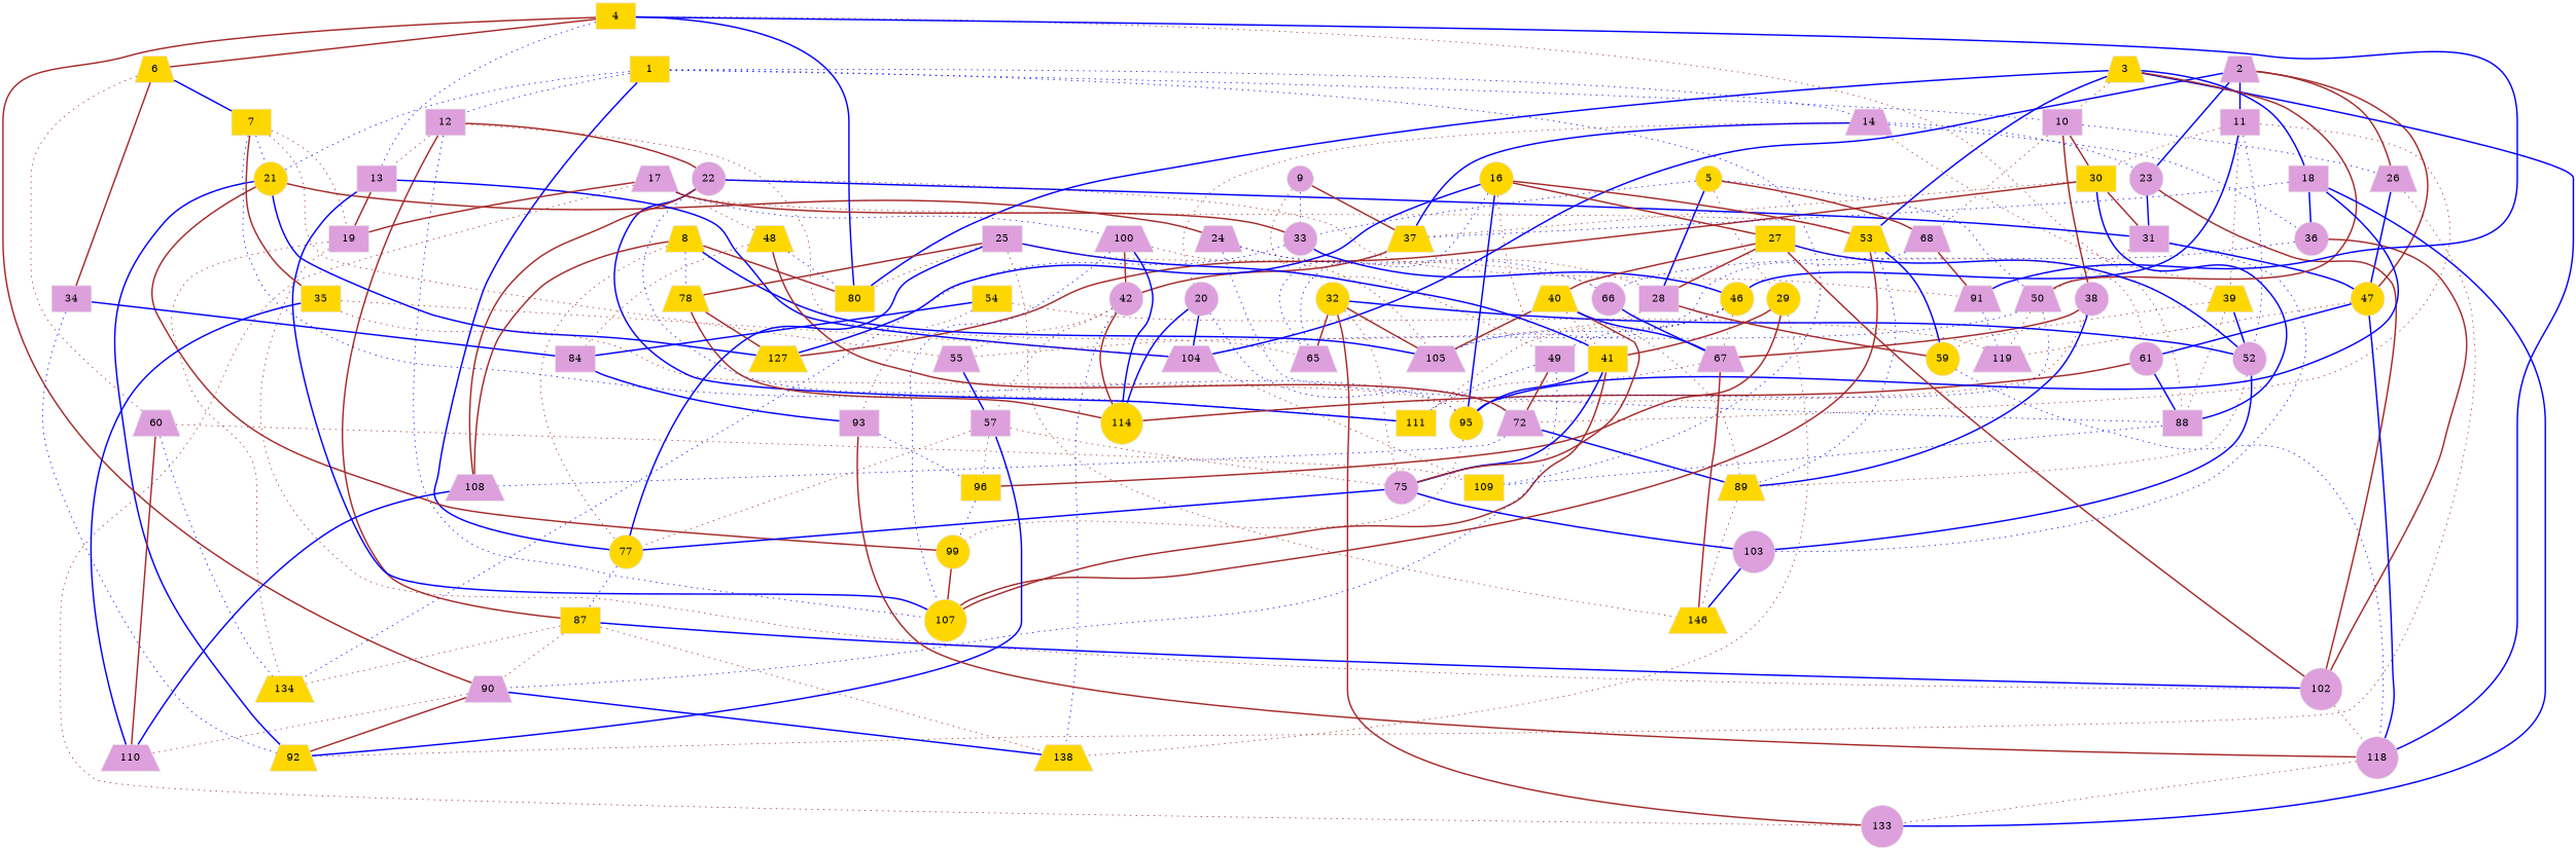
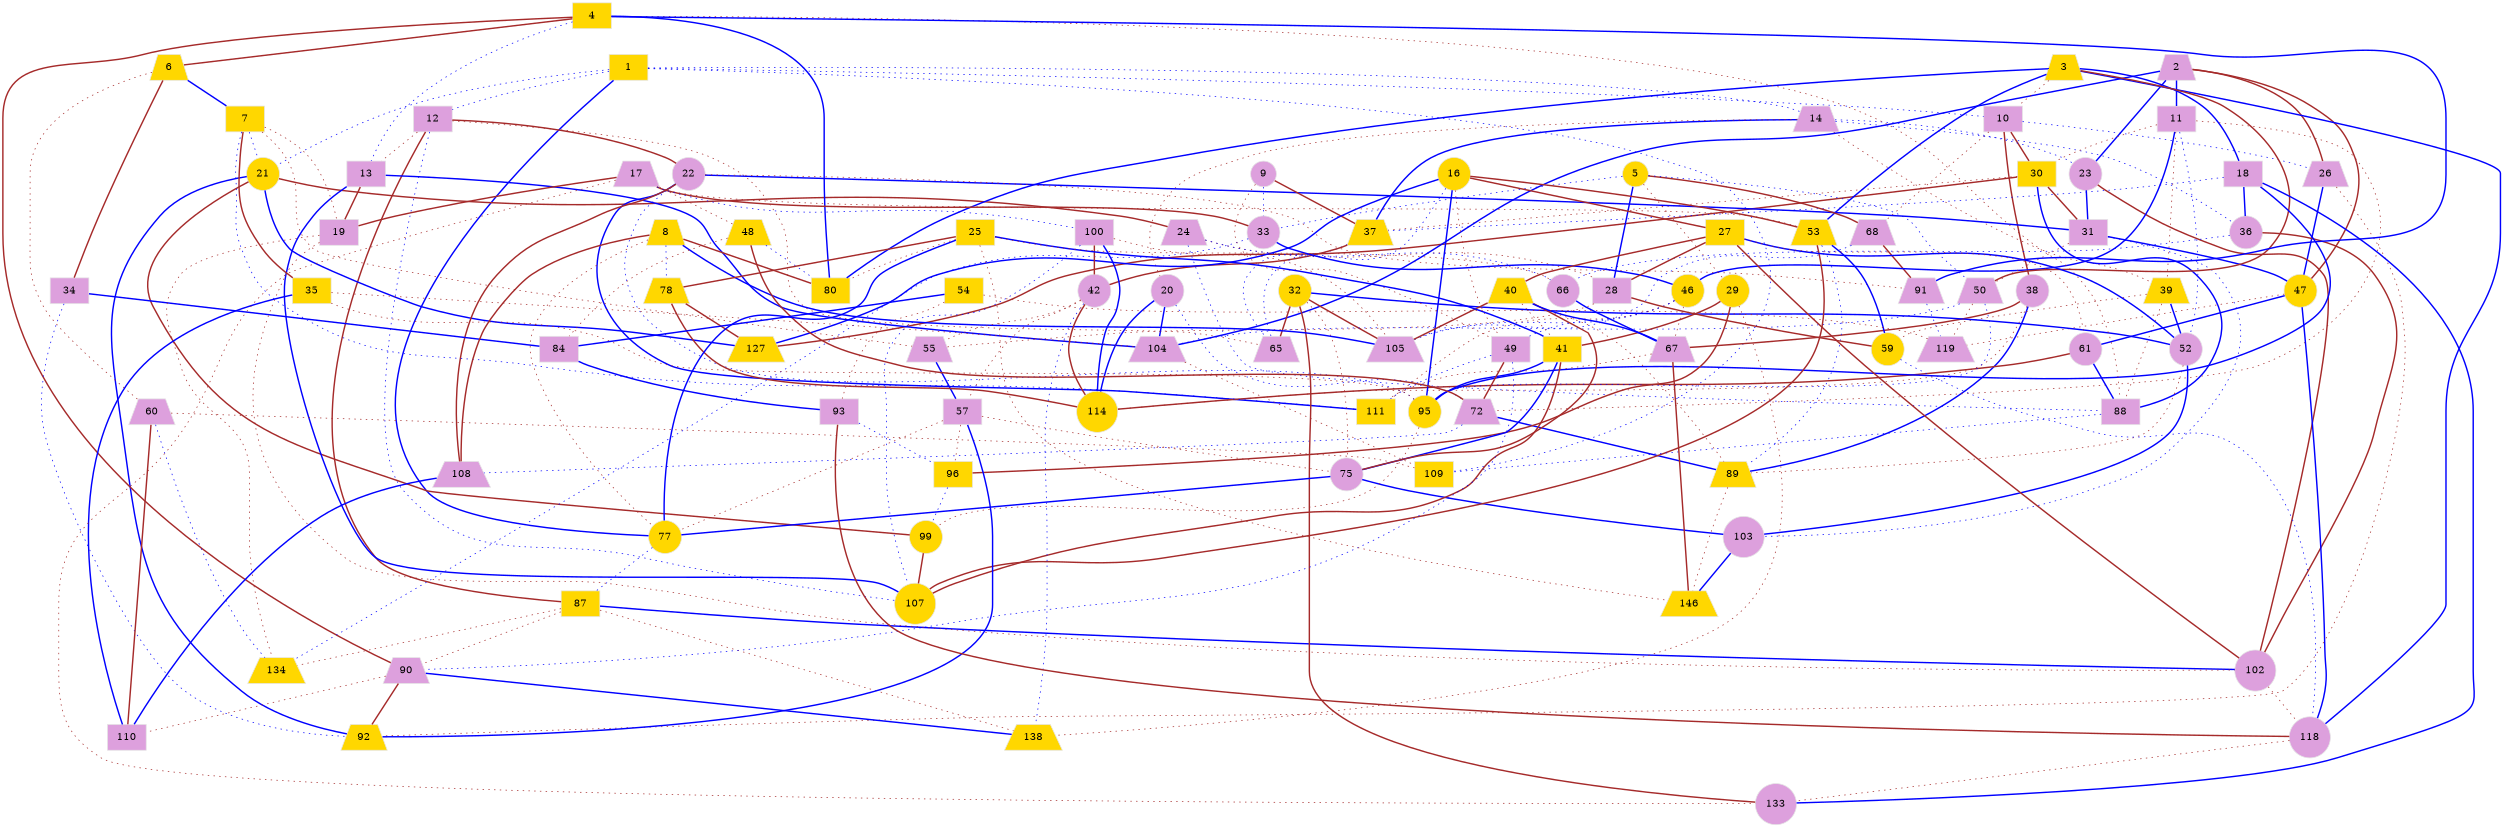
  graph {
    node [color=gray90 fillcolor=plum shape=trapezium style=filled]
    edge [color=brown style=bold]
    1 [fillcolor=gold shape=box super="+98"]
    10 [shape=box super="+142"]
    12 [shape=box super="+124"]
    14 [super="+85"]
    21 [fillcolor=gold shape=circle super="+144"]
    77 [fillcolor=gold shape=circle super="+97"]
    109 [fillcolor=gold shape=box]
    26
    68
    30 [fillcolor=gold shape=box super="+139"]
    38 [shape=circle]
    13 [shape=box super="+43"]
    22 [shape=circle super="+51"]
    65
    87 [fillcolor=gold shape=box super="+147"]
    107 [fillcolor=gold shape=circle super="+117"]
    23 [shape=circle]
    37 [fillcolor=gold super="+86"]
    39 [fillcolor=gold super="+132"]
    20 [shape=circle]
    36 [shape=circle]
    127 [fillcolor=gold]
    24
    92 [fillcolor=gold super="+145"]
    99 [fillcolor=gold shape=circle]
    2 [super="+15"]
    11 [shape=box super="+136"]
    47 [fillcolor=gold shape=circle super="+74"]
    104 [super="+106"]
    46 [fillcolor=gold shape=circle super="+125"]
    52 [shape=circle super="+94"]
    72 [super="+79"]
    102 [shape=circle super="+113"]
    31 [shape=box super="+64"]
    32 [fillcolor=gold shape=circle super="+128"]
    105 [super="+130"]
    133 [shape=circle]
    75 [shape=circle super="+76"]
    118 [shape=circle super="+143"]
    61 [shape=circle]
    119
    3 [fillcolor=gold super="+69"]
    18 [shape=box super="+70"]
    50 [super="+101"]
    53 [fillcolor=gold super="+140"]
    80 [fillcolor=gold shape=box super="+82"]
    95 [fillcolor=gold shape=circle super="+116"]
    59 [fillcolor=gold shape=circle]
    89 [fillcolor=gold super="+115"]
    4 [fillcolor=gold shape=box super="+123"]
    6 [fillcolor=gold]
    88 [shape=box super="+129"]
    90 [super="+131"]
    91
    7 [fillcolor=gold shape=box super="+73"]
    34 [shape=box]
    60
    19 [shape=box super="+122"]
    138 [fillcolor=gold]
-   110
+   110 [shape=box]
    5 [fillcolor=gold shape=circle super="+137"]
    28 [shape=box super="+83"]
    29 [fillcolor=gold shape=circle]
    33 [shape=circle super="+112"]
    55
    41 [fillcolor=gold shape=box super="+44"]
    96 [fillcolor=gold shape=box]
    134 [fillcolor=gold]
    35 [fillcolor=gold shape=box]
    111 [fillcolor=gold shape=box super="+135"]
    84 [shape=box]
    57 [shape=box super="+120"]
    8 [fillcolor=gold super="+121"]
    78 [fillcolor=gold]
    108
    114 [fillcolor=gold shape=circle super="+141"]
    9 [shape=circle]
    49 [shape=box super="+58"]
    42 [shape=circle super="+81"]
    67 [super="+126"]
    103 [shape=circle]
    66 [shape=circle]
    16 [fillcolor=gold shape=circle super="+71"]
    27 [fillcolor=gold shape=box super="+45"]
    40 [fillcolor=gold super="+56"]
    17 [super="+62"]
    48 [fillcolor=gold]
-   100
-   25 [shape=box super="+63"]
+   100 [shape=box]
+   25 [fillcolor=gold shape=box super="+63"]
    146 [fillcolor=gold]
    93 [shape=box]
    54 [fillcolor=gold shape=box]
    1 -- 10 [color=blue style=dotted]
    1 -- 12 [color=blue style=dotted]
    1 -- 14 [color=blue style=dotted]
    1 -- 21 [color=blue style=dotted]
    1 -- 77 [color=blue]
    1 -- 109 [color=blue style=dotted]
    10 -- 26 [color=blue style=dotted]
    10 -- 68 [style=dotted]
    10 -- 30
    10 -- 38
    12 -- 13 [style=dotted]
    12 -- 22
    12 -- 65 [style=dotted]
    12 -- 87
    12 -- 107 [color=blue style=dotted]
    14 -- 23 [color=blue style=dotted]
    14 -- 37 [color=blue]
    14 -- 39 [style=dotted]
    14 -- 20 [style=dotted]
    14 -- 36 [color=blue style=dotted]
    21 -- 127 [color=blue]
    21 -- 24
    21 -- 92 [color=blue]
    21 -- 99
    77 -- 87 [color=blue style=dotted]
    26 -- 92 [style=dotted]
    26 -- 47 [color=blue]
    68 -- 105 [color=blue style=dotted]
    68 -- 91
    30 -- 37 [style=dotted]
    30 -- 127
    30 -- 31
    30 -- 88 [color=blue]
    38 -- 89 [color=blue]
    38 -- 114 [style=dotted]
    38 -- 67
    13 -- 107 [color=blue]
    13 -- 104 [color=blue]
    13 -- 19 [weight=2]
    22 -- 31 [color=blue]
    22 -- 95 [color=blue style=dotted]
    22 -- 91 [style=dotted]
    22 -- 111 [color=blue]
    22 -- 108
    87 -- 102 [color=blue]
    87 -- 90 [style=dotted]
    87 -- 138 [style=dotted]
    87 -- 134 [style=dotted]
    23 -- 102
    23 -- 31 [color=blue]
    37 -- 65 [color=blue style=dotted]
    37 -- 42
    39 -- 52 [color=blue]
    39 -- 59 [style=dotted]
    39 -- 88 [style=dotted]
    20 -- 104 [color=blue]
    20 -- 72 [color=blue style=dotted]
    20 -- 114 [color=blue]
    36 -- 102
    36 -- 66 [color=blue style=dotted]
    24 -- 88 [color=blue style=dotted]
    24 -- 28 [style=dotted]
    24 -- 66 [color=blue style=dotted]
    99 -- 107
    2 -- 26
    2 -- 23 [color=blue]
    2 -- 11 [color=blue]
    2 -- 47
    2 -- 104 [color=blue]
    11 -- 30 [style=dotted]
    11 -- 39 [style=dotted]
    11 -- 46 [color=blue]
    11 -- 52 [color=blue style=dotted]
    11 -- 72 [style=dotted]
    47 -- 118 [color=blue]
    47 -- 61 [color=blue]
    47 -- 119 [style=dotted]
    104 -- 109 [style=dotted]
    46 -- 105 [color=blue style=dotted]
    46 -- 111 [style=dotted]
    46 -- 49 [color=blue style=dotted]
    46 -- 67 [style=dotted]
    52 -- 89 [style=dotted]
    52 -- 103 [color=blue]
    72 -- 89 [color=blue]
    72 -- 108 [color=blue style=dotted]
    102 -- 118 [style=dotted]
    31 -- 47 [color=blue]
    31 -- 50 [style=dotted]
    31 -- 103 [color=blue style=dotted]
    32 -- 65
    32 -- 52 [color=blue]
    32 -- 105
    32 -- 133
    32 -- 75 [style=dotted]
    75 -- 77 [color=blue]
    75 -- 103 [color=blue]
    118 -- 133 [style=dotted]
    61 -- 88 [color=blue]
    61 -- 114
    3 -- 10 [style=dotted]
    3 -- 118 [color=blue]
    3 -- 18 [color=blue]
    3 -- 50
    3 -- 53 [color=blue]
    3 -- 80 [color=blue]
    18 -- 37 [color=blue style=dotted]
    18 -- 36 [color=blue]
    18 -- 133 [color=blue]
    18 -- 95 [color=blue]
    50 -- 104 [color=blue style=dotted]
    50 -- 119 [style=dotted]
    50 -- 95 [color=blue style=dotted]
    53 -- 107
    53 -- 59 [color=blue]
    53 -- 89 [color=blue style=dotted]
    95 -- 99 [style=dotted]
    59 -- 118 [color=blue style=dotted]
    89 -- 146 [style=dotted]
    4 -- 13 [color=blue style=dotted]
    4 -- 80 [color=blue]
    4 -- 6
    4 -- 88 [style=dotted]
    4 -- 90
    4 -- 91 [color=blue]
    6 -- 7 [color=blue]
    6 -- 34
    6 -- 60 [style=dotted]
    88 -- 109 [color=blue style=dotted]
    90 -- 92
    90 -- 138 [color=blue]
    90 -- 110 [style=dotted]
    91 -- 119 [color=blue style=dotted]
    7 -- 21 [color=blue style=dotted]
    7 -- 19 [style=dotted]
    7 -- 55 [style=dotted]
    7 -- 35
    7 -- 111 [color=blue style=dotted]
    34 -- 92 [color=blue style=dotted weight=2]
    34 -- 84 [color=blue]
    60 -- 109 [style=dotted]
    60 -- 110
    60 -- 134 [color=blue style=dotted]
    19 -- 102 [style=dotted]
    19 -- 134 [style=dotted]
    5 -- 68
    5 -- 50 [color=blue style=dotted]
    5 -- 28 [color=blue weight=2]
    5 -- 29 [style=dotted]
    5 -- 33 [color=blue style=dotted]
    28 -- 59
    28 -- 55 [style=dotted]
    29 -- 138 [style=dotted]
    29 -- 41
    29 -- 96
    33 -- 46 [color=blue]
    33 -- 134 [color=blue style=dotted]
    55 -- 57 [color=blue]
    41 -- 107
    41 -- 75 [color=blue]
    41 -- 95 [color=blue]
    96 -- 99 [color=blue style=dotted]
    35 -- 104 [style=dotted]
    35 -- 95 [style=dotted]
    35 -- 110 [color=blue]
    84 -- 93 [color=blue]
    57 -- 77 [style=dotted]
    57 -- 92 [color=blue]
    57 -- 75 [style=dotted]
    57 -- 96 [style=dotted]
    8 -- 77 [style=dotted]
    8 -- 105 [color=blue]
    8 -- 80 [weight=2]
    8 -- 78 [color=blue style=dotted]
    8 -- 108
    78 -- 127
    78 -- 114
    108 -- 110 [color=blue]
    9 -- 37
    9 -- 33 [color=blue style=dotted weight=2]
    9 -- 49 [style=dotted]
    49 -- 72
    49 -- 90 [color=blue style=dotted]
    49 -- 111 [color=blue style=dotted]
    42 -- 138 [color=blue style=dotted]
    42 -- 55 [style=dotted]
    42 -- 57 [style=dotted]
    42 -- 114
    67 -- 111 [style=dotted]
    67 -- 146
    103 -- 146 [color=blue]
    66 -- 67 [color=blue]
    16 -- 65 [color=blue style=dotted]
    16 -- 127 [color=blue]
    16 -- 53
    16 -- 95 [color=blue]
    16 -- 49 [style=dotted]
    16 -- 27
    27 -- 52 [color=blue]
    27 -- 102
    27 -- 61 [style=dotted]
    27 -- 28
    27 -- 40
    40 -- 105
    40 -- 75
    40 -- 89 [style=dotted]
    40 -- 41 [style=dotted]
    40 -- 67 [color=blue]
    17 -- 133 [style=dotted]
    17 -- 53 [style=dotted]
    17 -- 19
    17 -- 33
    17 -- 48 [style=dotted]
    17 -- 100 [color=blue style=dotted]
    48 -- 72
    48 -- 80 [color=blue style=dotted]
    48 -- 84 [style=dotted]
    100 -- 107 [color=blue style=dotted]
    100 -- 105 [style=dotted]
    100 -- 114 [color=blue]
    100 -- 42
    25 -- 77 [color=blue]
    25 -- 80 [style=dotted]
    25 -- 41 [color=blue]
    25 -- 78
    25 -- 66 [style=dotted]
    25 -- 146 [style=dotted]
    93 -- 118
    93 -- 96 [color=blue style=dotted]
    54 -- 119 [style=dotted]
    54 -- 84 [color=blue]
    54 -- 93 [style=dotted]
  }
